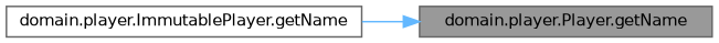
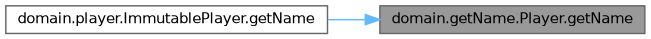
  digraph {
    rankdir=RL
    node [fontname=Helvetica fontsize=10 shape=box style=filled]
-   n1 [color=gray40 fillcolor=grey60 fontcolor=black height=0.2 label="domain.player.Player.getName" width=0.4]
+   n1 [color=gray40 fillcolor=grey60 fontcolor=black height=0.2 label="domain.getName.Player.getName" width=0.4]
    n2 [color=grey40 fillcolor=white height=0.2 label="domain.player.ImmutablePlayer.getName" width=0.4]
    n1 -> n2 [color=steelblue1 dir=back fontname=Helvetica fontsize=10 labelfontname=Helvetica labelfontsize=10 style=solid]
  }
